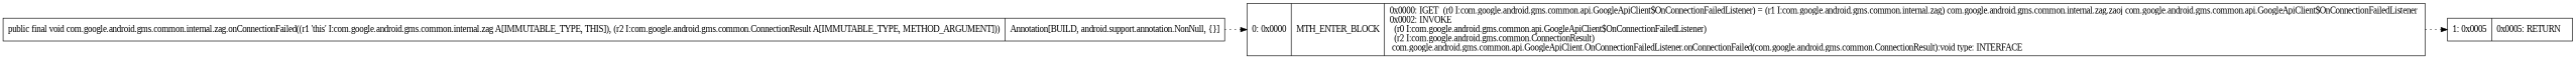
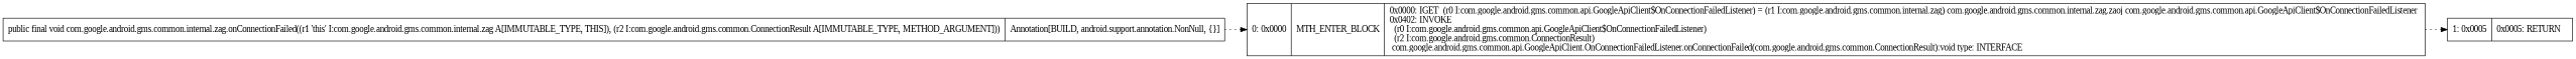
  digraph {
    rankdir=LR
    fontname="Liberation Serif"
    node [shape=record fontname="Liberation Serif"]
    edge [style=dotted fontname="Liberation Serif"]
-   n1 [label="{0\:\ 0x0000|MTH_ENTER_BLOCK\l|0x0000: IGET  (r0 I:com.google.android.gms.common.api.GoogleApiClient$OnConnectionFailedListener) = (r1 I:com.google.android.gms.common.internal.zag) com.google.android.gms.common.internal.zag.zaoj com.google.android.gms.common.api.GoogleApiClient$OnConnectionFailedListener \l0x0002: INVOKE  \l  (r0 I:com.google.android.gms.common.api.GoogleApiClient$OnConnectionFailedListener)\l  (r2 I:com.google.android.gms.common.ConnectionResult)\l com.google.android.gms.common.api.GoogleApiClient.OnConnectionFailedListener.onConnectionFailed(com.google.android.gms.common.ConnectionResult):void type: INTERFACE \l}"]
+   n1 [label="{0\:\ 0x0000|MTH_ENTER_BLOCK\l|0x0000: IGET  (r0 I:com.google.android.gms.common.api.GoogleApiClient$OnConnectionFailedListener) = (r1 I:com.google.android.gms.common.internal.zag) com.google.android.gms.common.internal.zag.zaoj com.google.android.gms.common.api.GoogleApiClient$OnConnectionFailedListener \l0x0402: INVOKE  \l  (r0 I:com.google.android.gms.common.api.GoogleApiClient$OnConnectionFailedListener)\l  (r2 I:com.google.android.gms.common.ConnectionResult)\l com.google.android.gms.common.api.GoogleApiClient.OnConnectionFailedListener.onConnectionFailed(com.google.android.gms.common.ConnectionResult):void type: INTERFACE \l}"]
    n2 [label="{1\:\ 0x0005|0x0005: RETURN   \l}"]
    n3 [label="{public final void com.google.android.gms.common.internal.zag.onConnectionFailed((r1 'this' I:com.google.android.gms.common.internal.zag A[IMMUTABLE_TYPE, THIS]), (r2 I:com.google.android.gms.common.ConnectionResult A[IMMUTABLE_TYPE, METHOD_ARGUMENT]))  | Annotation[BUILD, android.support.annotation.NonNull, \{\}]\l}"]
    n1 -> n2
    n3 -> n1
  }
